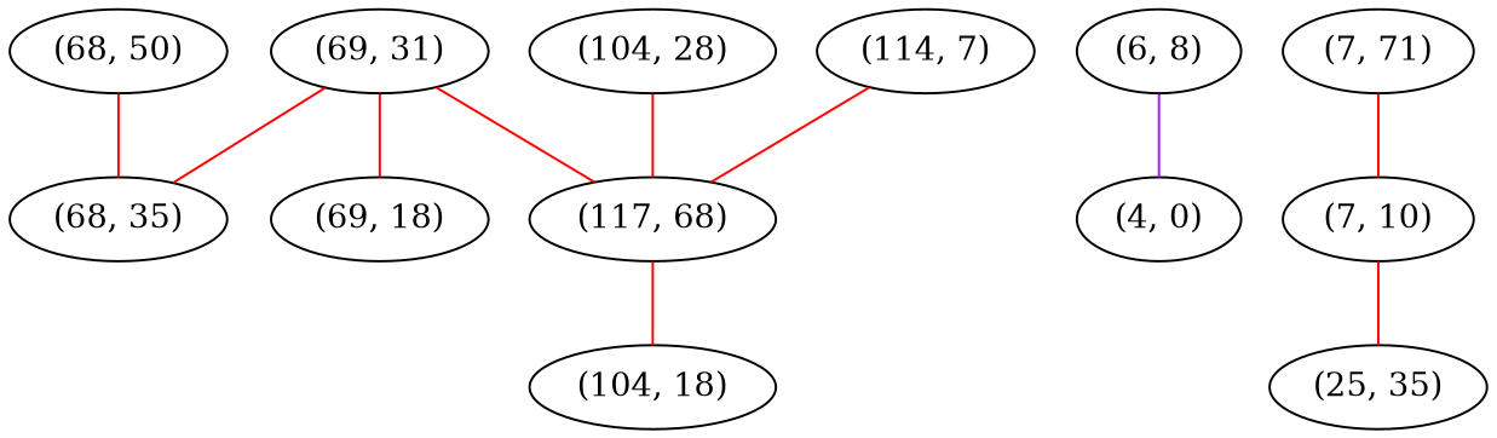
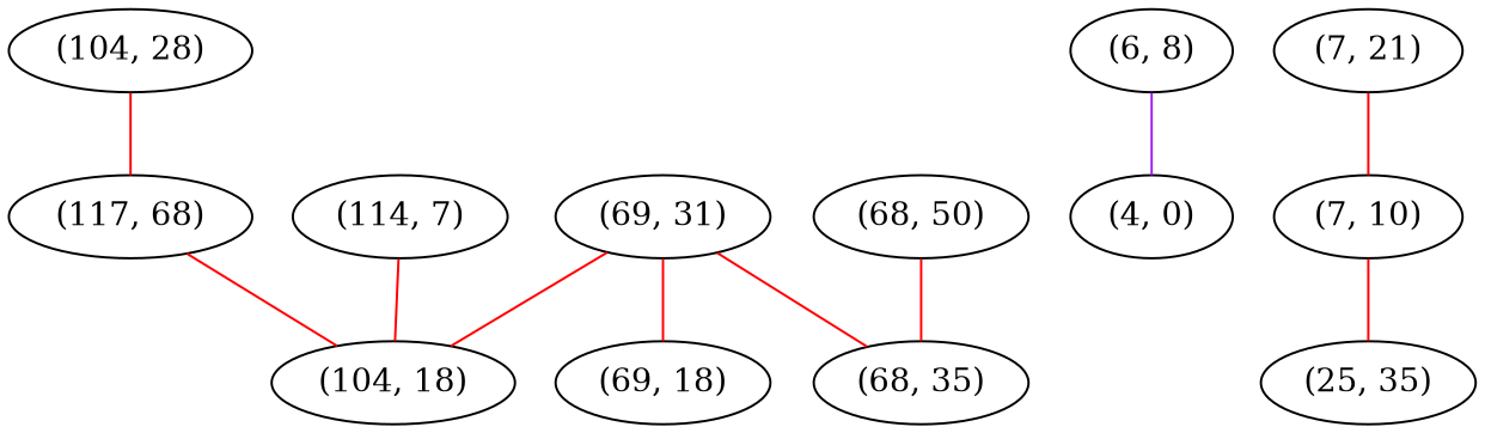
  graph {
    edge [color=red weight=1]
    "(69, 31)"
    "(104, 18)"
    "(68, 35)"
    n4 [label="(69, 18)"]
    n5 [label="(4, 0)"]
    "(6, 8)"
    n7 [label="(25, 35)"]
    "(7, 10)"
    "(68, 50)"
    "(104, 28)"
    "(117, 68)"
-   "(7, 71)"
+   "(7, 71)" [label="(7, 21)"]
    "(114, 7)"
-   "(69, 31)" -- "(117, 68)"
+   "(69, 31)" -- "(104, 18)"
    "(69, 31)" -- "(68, 35)"
    "(69, 31)" -- n4
    "(6, 8)" -- n5 [color=purple weight=4]
    "(7, 10)" -- n7
    "(68, 50)" -- "(68, 35)"
    "(104, 28)" -- "(117, 68)"
    "(117, 68)" -- "(104, 18)"
    "(7, 71)" -- "(7, 10)"
-   "(114, 7)" -- "(117, 68)"
+   "(114, 7)" -- "(104, 18)"
  }
